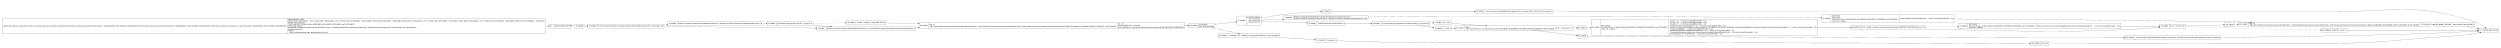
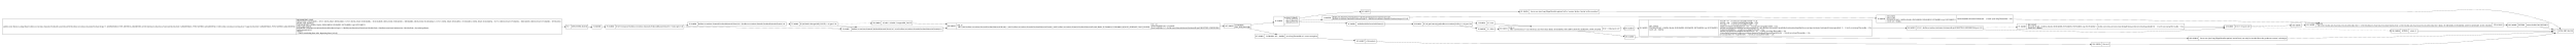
  digraph {
    fontname="Noto Serif"
    rankdir=LR
    node [fontname="Noto Serif" shape=record]
    edge [fontname="Noto Serif"]
    n1 [label="{72\:\ ?|MTH_ENTER_BLOCK\l}"]
    n2 [label="{74\:\ 0x0000}"]
    n3 [label="{75\:\ 0x0002|if ((r11 instanceof kotlinx.coroutines.channels.ProduceKt$awaitClose$1) == false) goto L33\l}"]
    n4 [label="{76\:\ 0x0004|kotlinx.coroutines.channels.ProduceKt$awaitClose$1 r0 = (kotlinx.coroutines.channels.ProduceKt$awaitClose$1) r11\l}"]
    n5 [label="{79\:\ 0x0014|kotlinx.coroutines.channels.ProduceKt$awaitClose$1 r0 = new kotlinx.coroutines.channels.ProduceKt$awaitClose$1(r11)\l}"]
    n6 [label="{77\:\ 0x000c|if ((r0.label & Integer.MIN_VALUE) == 0) goto L33\l}"]
    n7 [label="{80\:\ 0x0019|PHI: r0 \l  PHI: (r0v2 kotlinx.coroutines.channels.ProduceKt$awaitClose$1) = (r0v1 kotlinx.coroutines.channels.ProduceKt$awaitClose$1), (r0v5 kotlinx.coroutines.channels.ProduceKt$awaitClose$1) binds: [B:79:0x0014, B:78:0x000e] A[DONT_GENERATE, DONT_INLINE]\l|r11 = r0\ljava.lang.Object r0 = r11.result\ljava.lang.Object r1 = kotlin.coroutines.intrinsics.IntrinsicsKt.getCOROUTINE_SUSPENDED()\l}"]
    n8 [label="{78\:\ 0x000e|r0.label = r0.label \- Integer.MIN_VALUE\l}"]
    n9 [label="{107\:\ 0x0022|SYNTHETIC\lEXC_TOP_SPLITTER\l}"]
    n10 [label="{81\:\ 0x0022|switch(r11.label) \{\l    case 0: goto L16;\l    case 1: goto L12;\l    default: goto L9;\l\}\l}"]
    n11 [label="{87\:\ 0x003a|ExcHandler: all \-\> 0x003a\l|java.lang.Throwable r9 = move\-exception\l}"]
    n12 [label="{82\:\ 0x0025}"]
    n13 [label="{84\:\ 0x002d|kotlin.jvm.functions.Function0 r10 = (kotlin.jvm.functions.Functions) r11.L$1\lkotlinx.coroutines.channels.ProducerScope r1 = (kotlinx.coroutines.channels.ProducerScope) r11.L$0\l}"]
    n14 [label="{89\:\ 0x003c|kotlin.ResultKt.throwOnFailure(r4)\l}"]
    n15 [label="{103\:\ 0x0097|r10.invoke()\l}"]
    n16 [label="{83\:\ 0x002c|throw new java.lang.IllegalStateException(\"call to 'resume' before 'invoke' with coroutine\")\l}"]
    n17 [label="{85\:\ 0x0036|TRY_ENTER\lTRY_LEAVE\lTryCatch #0 \{all \-\> 0x003a, blocks: (B:85:0x0036, B:95:0x0055, B:97:0x0085), top: B:107:0x0022 \}\lCatch: all \-\> 0x003a\l|kotlin.ResultKt.throwOnFailure(r0)     \/\/ Catch: java.lang.Throwable \-\> L3a\l}"]
    n18 [label="{90\:\ 0x004c|if (r11.getContext().get(kotlinx.coroutines.Job.Key) != r9) goto L29\l}"]
    n19 [label="{73\:\ ?|MTH_EXIT_BLOCK\l}"]
    n20 [label="{101\:\ 0x008f|PHI: r10 \l  PHI: (r10v1 kotlin.jvm.functions.Function0\<kotlin.Unit\>) = (r10v0 kotlin.jvm.functions.Function0\<kotlin.Unit\>), (r10v3 kotlin.jvm.functions.Function0\<kotlin.Unit\>) binds: [B:100:0x008e, B:85:0x0036] A[DONT_GENERATE, DONT_INLINE]\l|r10.invoke()\l}"]
    n21 [label="{102\:\ 0x0096|RETURN\l|return kotlin.Unit.INSTANCE\l}"]
    n22 [label="{91\:\ 0x004e|r2 = true\l}"]
    n23 [label="{92\:\ 0x0050|r2 = false\l}"]
    n24 [label="{93\:\ 0x0051|PHI: r2 \l  PHI: (r2v4 boolean) = (r2v3 boolean), (r2v8 boolean) binds: [B:92:0x0050, B:91:0x004e] A[DONT_GENERATE, DONT_INLINE]\l|if (r2 == false) goto L27\l}"]
    n25 [label="{94\:\ 0x0054}"]
    n26 [label="{105\:\ 0x009b}"]
    n27 [label="{95\:\ 0x0055|TRY_ENTER\lTryCatch #0 \{all \-\> 0x003a, blocks: (B:85:0x0036, B:95:0x0055, B:97:0x0085), top: B:107:0x0022 \}\lCatch: all \-\> 0x003a\l|r11.L$0 = r9     \/\/ Catch: java.lang.Throwable \-\> L3a\lr11.L$1 = r10     \/\/ Catch: java.lang.Throwable \-\> L3a\lr11.label = 1     \/\/ Catch: java.lang.Throwable \-\> L3a\lkotlin.coroutines.Continuation r4 = r11     \/\/ Catch: java.lang.Throwable \-\> L3a\lkotlinx.coroutines.CancellableContinuationImpl r6 = new kotlinx.coroutines.CancellableContinuationImpl(kotlin.coroutines.intrinsics.IntrinsicsKt.intercepted(r4), 1)     \/\/ Catch: java.lang.Throwable \-\> L3a\lr6.initCancellability()     \/\/ Catch: java.lang.Throwable \-\> L3a\lkotlinx.coroutines.CancellableContinuation r6 = r6     \/\/ Catch: java.lang.Throwable \-\> L3a\lr9.invokeOnClose(new kotlinx.coroutines.channels.ProduceKt$awaitClose$4$1(r6))     \/\/ Catch: java.lang.Throwable \-\> L3a\ljava.lang.Object r6 = r6.getResult()     \/\/ Catch: java.lang.Throwable \-\> L3a\l}"]
    n28 [label="{106\:\ 0x00a8|throw new java.lang.IllegalStateException(\"awaitClose() can only be invoked from the producer context\".toString())\l}"]
    n29 [label="{96\:\ 0x0083|if (r6 != kotlin.coroutines.intrinsics.IntrinsicsKt.getCOROUTINE_SUSPENDED()) goto L24\l}"]
    n30 [label="{97\:\ 0x0085|TRY_LEAVE\lTryCatch #0 \{all \-\> 0x003a, blocks: (B:85:0x0036, B:95:0x0055, B:97:0x0085), top: B:107:0x0022 \}\lCatch: all \-\> 0x003a\l|kotlin.coroutines.jvm.internal.DebugProbes.probeCoroutineSuspended(r11)     \/\/ Catch: java.lang.Throwable \-\> L3a\l}"]
    n31 [label="{98\:\ 0x008b|if (r6 != r1) goto L26\l}"]
    n32 [label="{99\:\ 0x008d|RETURN\l|return r1\l}"]
    n33 [label="{100\:\ 0x008e}"]
    n34 [label="{104\:\ 0x009a|throw r9\l}"]
    n35 [label="{public static final java.lang.Object kotlinx.coroutines.channels.ProduceKt.awaitClose((r9v0 kotlinx.coroutines.channels.ProducerScope\<?\> A[IMMUTABLE_TYPE, METHOD_ARGUMENT]), (r10v0 kotlin.jvm.functions.Function0\<kotlin.Unit\> A[IMMUTABLE_TYPE, METHOD_ARGUMENT]), (r11v0 kotlin.coroutines.Continuation\<? super kotlin.Unit\> A[IMMUTABLE_TYPE, METHOD_ARGUMENT]))  | INCONSISTENT_CODE\lCROSS_EDGE: B:102:0x0096 \-\> B:73:?, CROSS_EDGE: B:99:0x008d \-\> B:73:?, CROSS_EDGE: B:100:0x008e \-\> B:101:0x008f, CROSS_EDGE: B:96:0x0083 \-\> B:98:0x008b, CROSS_EDGE: B:106:0x00a8 \-\> B:73:?, CROSS_EDGE: B:92:0x0050 \-\> B:93:0x0051, CROSS_EDGE: B:104:0x009a \-\> B:73:?, CROSS_EDGE: B:79:0x0014 \-\> B:80:0x0019, CROSS_EDGE: B:75:0x0002 \-\> B:79:0x0014\lINLINE_NOT_NEEDED\lTryCatch #0 \{all \-\> 0x003a, blocks: (B:85:0x0036, B:95:0x0055, B:97:0x0085), top: B:107:0x0022 \}\lTYPE_VARS: EMPTY\lSIGNATURE: (Lkotlinx\/coroutines\/channels\/ProducerScope\<*\>;Lkotlin\/jvm\/functions\/Function0\<Lkotlin\/Unit;\>;Lkotlin\/coroutines\/Continuation\<\-Lkotlin\/Unit;\>;)Ljava\/lang\/Object;\lJadxCommentsAttr\{\l DEBUG: \l \-\> Don't trust debug lines info. Repeating lines: [45=4]\}\l}"]
-   n2 -> n1
+   n1 -> n2
    n2 -> n3
    n3 -> n4 [style=dashed]
    n3 -> n5
    n4 -> n6
    n5 -> n7
    n6 -> n5
    n6 -> n8 [style=dashed]
    n7 -> n9
    n8 -> n7
    n9 -> n10
    n9 -> n11
    n10 -> n12
    n10 -> n13
    n10 -> n14
    n11 -> n15
    n12 -> n16
    n13 -> n17
    n14 -> n18
    n15 -> n34
    n16 -> n19
    n17 -> n20
    n18 -> n22 [style=dashed]
    n18 -> n23
    n20 -> n21
    n21 -> n19
    n22 -> n24
    n23 -> n24
    n24 -> n25 [style=dashed]
    n24 -> n26
    n25 -> n27
    n26 -> n28
    n27 -> n29
    n28 -> n19
    n29 -> n30 [style=dashed]
    n29 -> n31
    n30 -> n31
    n31 -> n32 [style=dashed]
    n31 -> n33
    n32 -> n19
    n33 -> n20
    n34 -> n19
    n35 -> n1
  }
